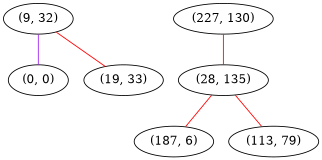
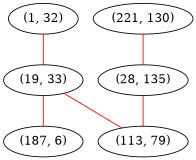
  graph {
    edge [color=red weight=1]
-   "(9, 32)"
-   "(0, 0)"
+   "(9, 32)" [label="(1, 32)"]
    n3 [label="(19, 33)"]
    n4 [label="(187, 6)"]
    "(113, 79)"
    n6 [label="(28, 135)"]
-   "(227, 130)"
-   "(9, 32)" -- "(0, 0)" [color=purple weight=4]
+   "(227, 130)" [label="(221, 130)"]
    "(9, 32)" -- n3
-   n6 -- n4
+   n3 -- n4
+   n3 -- "(113, 79)"
    n6 -- "(113, 79)"
    "(227, 130)" -- n6
  }
